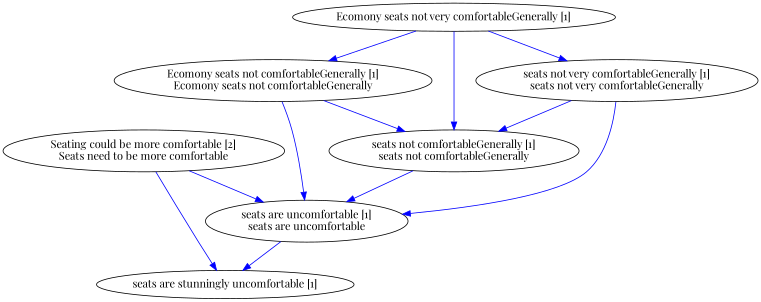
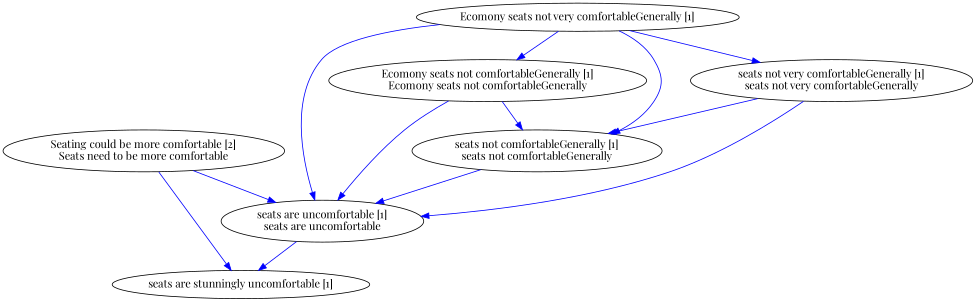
  digraph {
    fontname="Playfair Display"
    node [fontname="Playfair Display"]
    edge [color=blue fontname="Playfair Display"]
    "Seating could be more comfortable [2]\nSeats need to be more comfortable"
    "seats are stunningly uncomfortable [1]"
    "seats are uncomfortable [1]\nseats are uncomfortable"
    "Ecomony seats not very comfortableGenerally [1]"
    "Ecomony seats not comfortableGenerally [1]\nEcomony seats not comfortableGenerally"
    "seats not comfortableGenerally [1]\nseats not comfortableGenerally"
    "seats not very comfortableGenerally [1]\nseats not very comfortableGenerally"
    "Seating could be more comfortable [2]\nSeats need to be more comfortable" -> "seats are stunningly uncomfortable [1]"
    "Seating could be more comfortable [2]\nSeats need to be more comfortable" -> "seats are uncomfortable [1]\nseats are uncomfortable"
    "seats are uncomfortable [1]\nseats are uncomfortable" -> "seats are stunningly uncomfortable [1]"
+   "Ecomony seats not very comfortableGenerally [1]" -> "seats are uncomfortable [1]\nseats are uncomfortable"
    "Ecomony seats not very comfortableGenerally [1]" -> "Ecomony seats not comfortableGenerally [1]\nEcomony seats not comfortableGenerally"
    "Ecomony seats not very comfortableGenerally [1]" -> "seats not comfortableGenerally [1]\nseats not comfortableGenerally"
    "Ecomony seats not very comfortableGenerally [1]" -> "seats not very comfortableGenerally [1]\nseats not very comfortableGenerally"
    "Ecomony seats not comfortableGenerally [1]\nEcomony seats not comfortableGenerally" -> "seats are uncomfortable [1]\nseats are uncomfortable"
    "Ecomony seats not comfortableGenerally [1]\nEcomony seats not comfortableGenerally" -> "seats not comfortableGenerally [1]\nseats not comfortableGenerally"
    "seats not comfortableGenerally [1]\nseats not comfortableGenerally" -> "seats are uncomfortable [1]\nseats are uncomfortable"
    "seats not very comfortableGenerally [1]\nseats not very comfortableGenerally" -> "seats are uncomfortable [1]\nseats are uncomfortable"
    "seats not very comfortableGenerally [1]\nseats not very comfortableGenerally" -> "seats not comfortableGenerally [1]\nseats not comfortableGenerally"
  }
